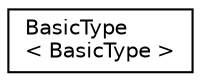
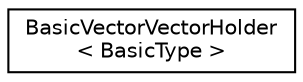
  digraph {
    rankdir=TB
-   n1 [color=black fillcolor=white fontname=Helvetica fontsize=10 height=0.2 label="BasicType\l\< BasicType \>" shape=record style=filled width=0.4]
+   n1 [color=black fillcolor=white fontname=Helvetica fontsize=10 height=0.2 label="BasicVectorVectorHolder\l\< BasicType \>" shape=record style=filled width=0.4]
  }
